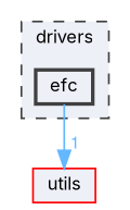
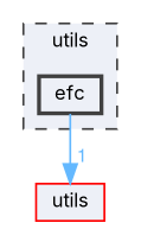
  digraph {
    compound=true
    fontname=Inter
    node [fillcolor="#edf0f7" fontname=Inter fontsize=10 shape=box]
    n1 [color=grey25 height=0.2 label=efc style="filled,bold" width=0.4]
    n2 [color=red height=0.2 label=utils style=filled width=0.4]
    subgraph cluster_1 {
      bgcolor="#edf0f7"
      fontsize=10
-     label=drivers
+     label=utils
      pencolor=grey25
      style="filled,dashed"
      n1
    }
    n1 -> n2 [color=steelblue1 fontcolor=steelblue1 fontname=Inter fontsize=10 headlabel=1 labeldistance=1.5 labelfontname=FreeSans labelfontsize=10]
  }
